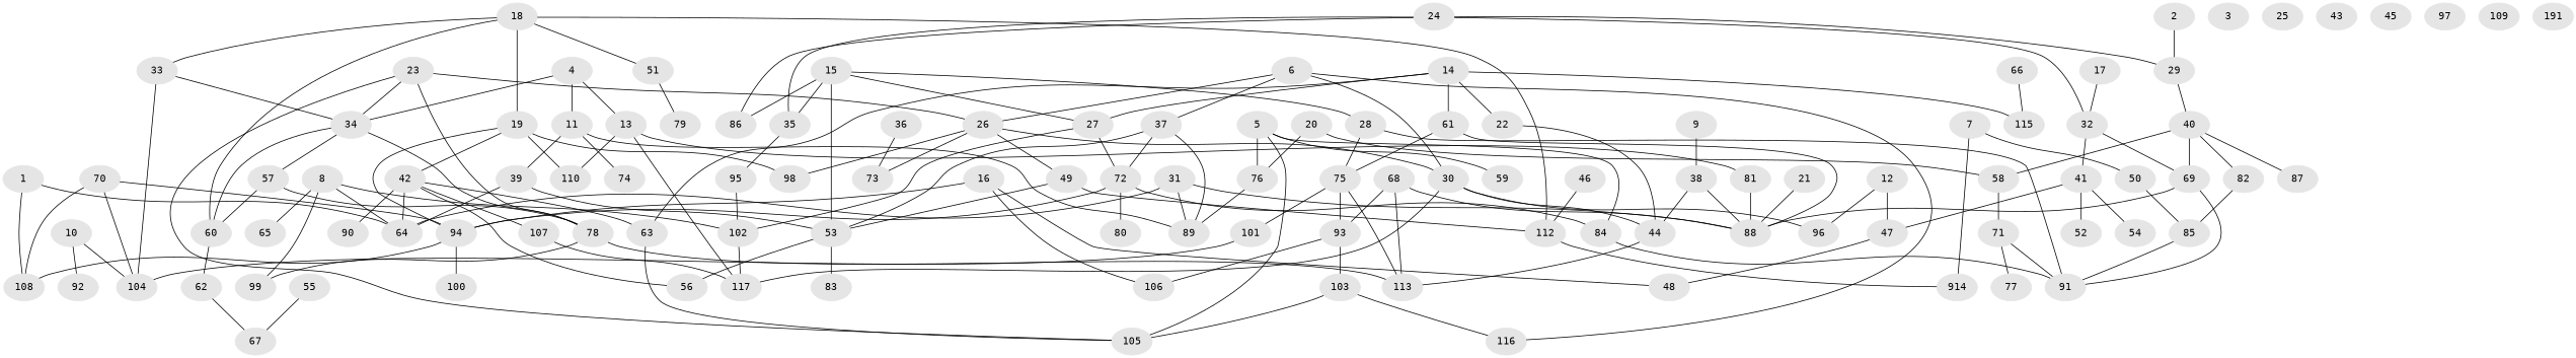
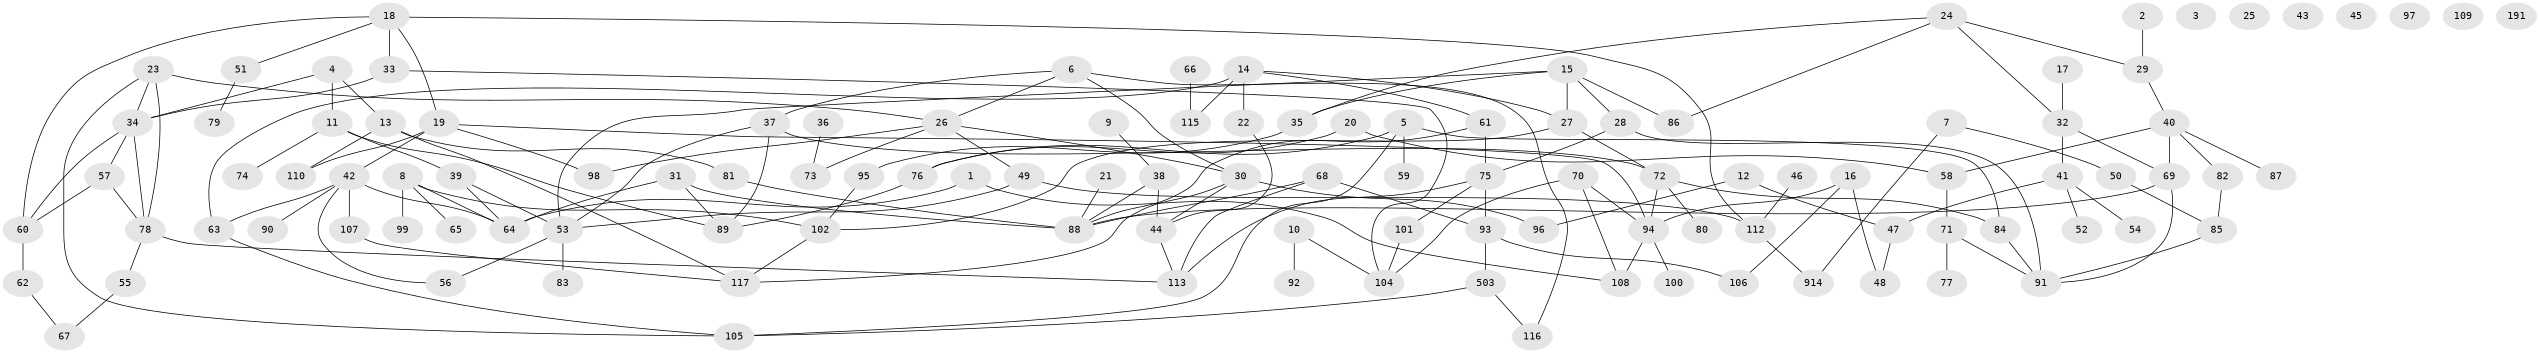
  graph {
    fontname="DejaVu Sans Mono"
    node [color=gray90 fontname="DejaVu Sans Mono" style=filled]
    edge [fontname="DejaVu Sans Mono"]
    1
    64
    108
    2
    29
    40
    3
    4
    11
    13
    34
    39
    74
    89
    81
    110
    117
    60
    78
    57
    5
    59
    76
    84
    105
    91
    6
    26
    30
    37
    116
    98
    49
    73
    96
    44
    53
    72
    7
    50
    n41 [label=914]
    85
    8
    65
    99
    102
    9
    38
    88
    10
    92
    104
    12
    47
    48
    14
    22
    27
    61
    63
    115
    75
    15
    28
    35
    86
    95
    56
    83
    16
    94
    106
    100
    17
    32
    41
    69
    18
    19
    33
    51
    112
    42
    79
    62
    90
    107
    20
    58
    71
    21
    113
    23
    24
    25
    80
    93
    101
    82
    87
    31
    52
    54
    36
    43
    45
    46
    55
    67
    77
    66
    68
-   103
+   103 [label=503]
    70
    97
    109
    n117 [label=191]
    1 -- 64
    1 -- 108
    2 -- 29
    29 -- 40
    40 -- 69
    40 -- 58
    40 -- 82
    40 -- 87
    4 -- 11
    4 -- 13
    4 -- 34
    11 -- 39
    11 -- 74
    11 -- 89
    13 -- 81
    13 -- 110
    13 -- 117
    34 -- 60
    34 -- 78
    34 -- 57
    39 -- 64
    39 -- 53
    81 -- 88
    60 -- 62
-   78 -- 99
+   78 -- 55
    78 -- 113
    57 -- 60
    57 -- 78
    5 -- 59
    5 -- 76
    5 -- 84
    5 -- 105
    76 -- 89
    84 -- 91
    6 -- 26
    6 -- 30
    6 -- 37
    6 -- 116
    26 -- 30
    26 -- 98
    26 -- 49
    26 -- 73
    30 -- 117
    30 -- 96
    30 -- 44
    37 -- 89
    37 -- 53
    37 -- 72
    49 -- 53
    49 -- 112
    44 -- 113
    53 -- 56
    53 -- 83
    72 -- 84
    72 -- 94
    72 -- 80
    7 -- 50
    7 -- n41
    50 -- 85
    85 -- 91
    8 -- 64
    8 -- 65
    8 -- 99
    8 -- 102
    102 -- 117
    9 -- 38
    38 -- 44
    38 -- 88
    10 -- 92
    10 -- 104
    12 -- 96
    12 -- 47
    47 -- 48
    14 -- 22
    14 -- 27
    14 -- 61
    14 -- 63
    14 -- 115
    22 -- 44
    27 -- 72
    27 -- 102
    61 -- 88
    61 -- 75
    63 -- 105
    75 -- 113
    75 -- 93
    75 -- 101
    15 -- 53
    15 -- 27
    15 -- 28
    15 -- 35
    15 -- 86
    28 -- 91
    28 -- 75
    35 -- 95
    95 -- 102
    16 -- 48
    16 -- 94
    16 -- 106
    94 -- 108
    94 -- 100
    17 -- 32
    32 -- 41
    32 -- 69
    41 -- 47
    41 -- 52
    41 -- 54
    69 -- 91
    69 -- 88
    18 -- 60
    18 -- 19
    18 -- 33
    18 -- 51
    18 -- 112
    19 -- 110
    19 -- 98
    19 -- 94
    19 -- 42
    33 -- 34
    33 -- 104
    51 -- 79
    112 -- n41
    42 -- 64
    42 -- 63
    42 -- 56
    42 -- 90
    42 -- 107
    62 -- 67
    107 -- 117
    20 -- 76
    20 -- 58
    58 -- 71
    71 -- 91
    71 -- 77
    21 -- 88
    23 -- 34
    23 -- 78
    23 -- 105
    23 -- 26
    24 -- 29
    24 -- 35
    24 -- 86
    24 -- 32
    93 -- 106
    93 -- 103
    101 -- 104
    82 -- 85
    31 -- 64
    31 -- 89
    31 -- 88
    36 -- 73
    46 -- 112
    55 -- 67
    66 -- 115
    68 -- 88
    68 -- 113
    68 -- 93
    103 -- 105
    103 -- 116
    70 -- 108
    70 -- 104
    70 -- 94
  }
